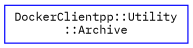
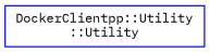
  digraph {
    rankdir=TB
    fontname="IBM Plex Mono"
-   n1 [color=blue fillcolor=white fontname="IBM Plex Mono" fontsize=10 height=0.2 label="DockerClientpp::Utility\l::Archive" shape=record style=filled width=0.4]
+   n1 [color=blue fillcolor=white fontname="IBM Plex Mono" fontsize=10 height=0.2 label="DockerClientpp::Utility\l::Utility" shape=record style=filled width=0.4]
  }
